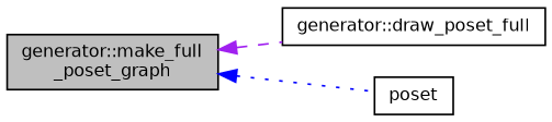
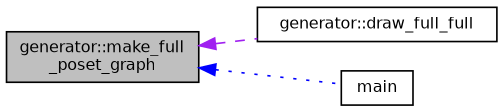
  digraph {
    rankdir=LR
    node [color=black fillcolor=white fontname=Helvetica fontsize=10 shape=record style=filled]
    edge [dir=back fontname=Helvetica fontsize=10 labelfontname=Helvetica labelfontsize=10]
    n1 [fillcolor=grey75 fontcolor=black height=0.2 label="generator::make_full\l_poset_graph" width=0.4]
-   n2 [height=0.2 label="generator::draw_poset_full" width=0.4]
-   n3 [height=0.2 label=poset width=0.4]
+   n2 [height=0.2 label="generator::draw_full_full" width=0.4]
+   n3 [height=0.2 label=main width=0.4]
    n1 -> n2 [color=purple style=dashed]
    n1 -> n3 [color=blue style=dotted]
  }
